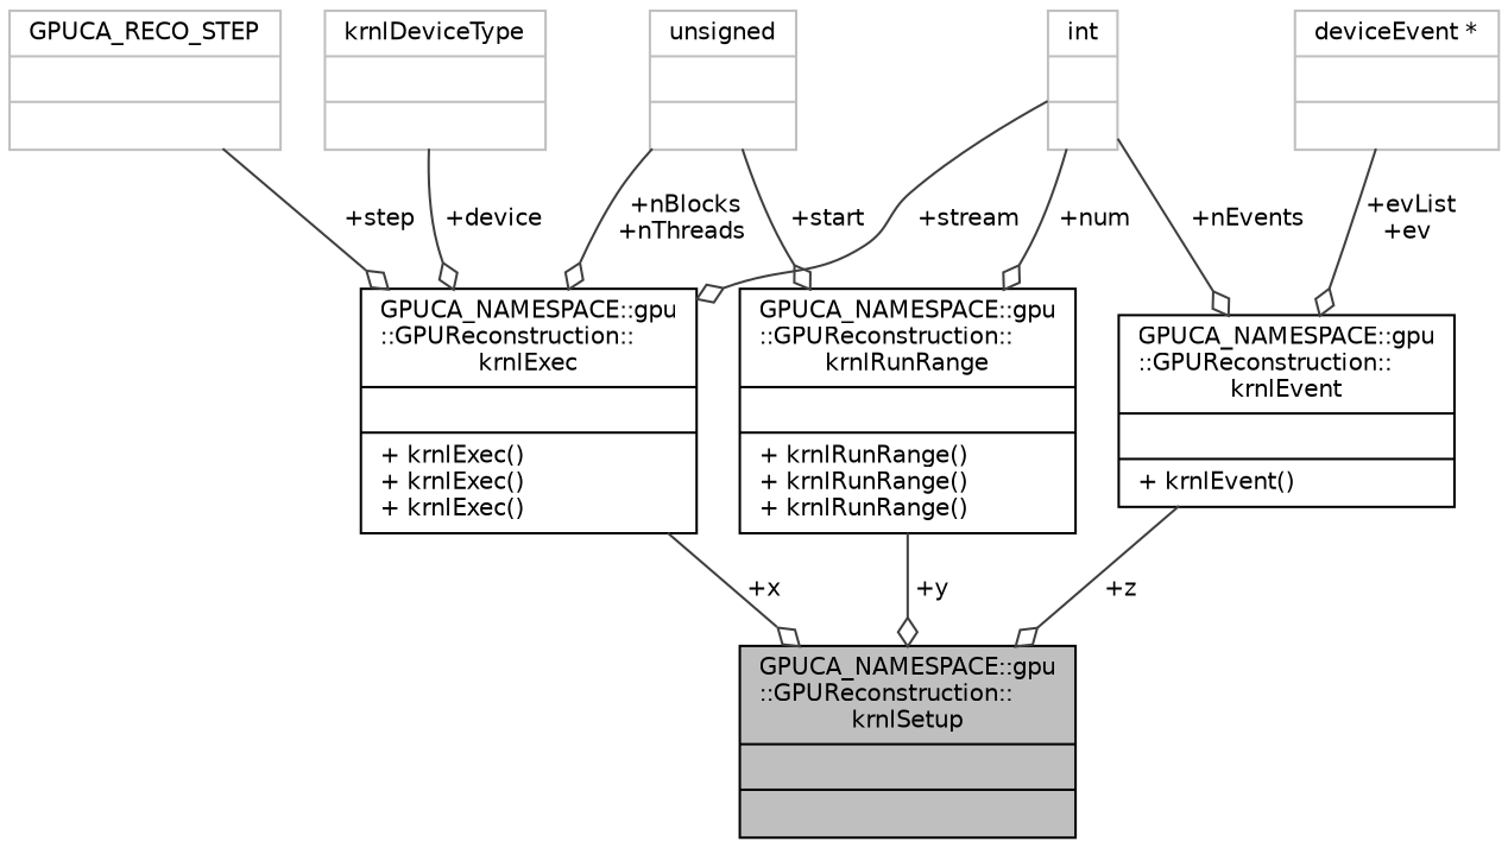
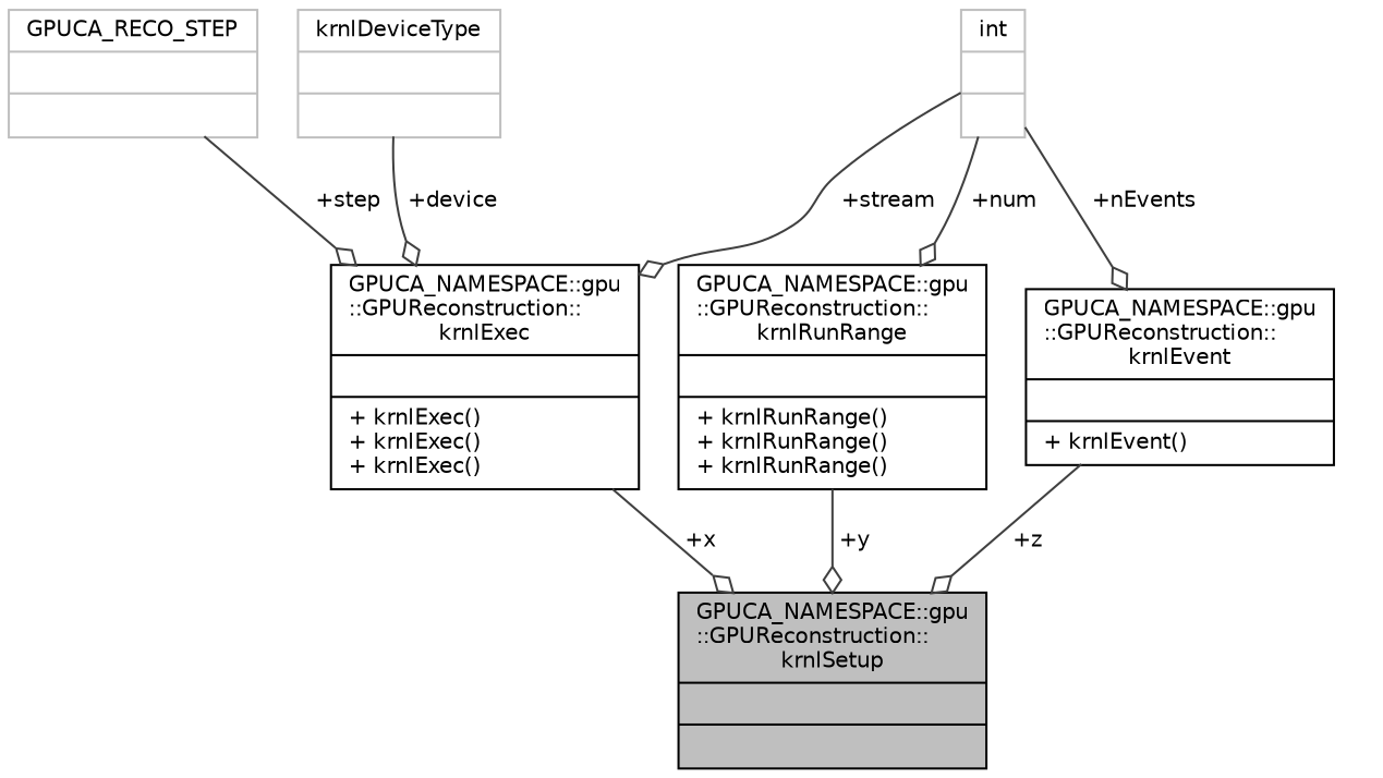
  digraph {
    node [color=grey75 fontname=Helvetica fontsize=10 shape=record]
    edge [arrowhead=odiamond color=grey25 fontname=Helvetica fontsize=10 labelfontname=Helvetica labelfontsize=10 style=solid]
    n1 [color=black fillcolor=grey75 fontcolor=black height=0.2 label="{GPUCA_NAMESPACE::gpu\l::GPUReconstruction::\lkrnlSetup\n||}" style=filled width=0.4]
    n2 [color=black height=0.2 label="{GPUCA_NAMESPACE::gpu\l::GPUReconstruction::\lkrnlExec\n||+ krnlExec()\l+ krnlExec()\l+ krnlExec()\l}" width=0.4]
    n3 [height=0.2 label="{GPUCA_RECO_STEP\n||}" width=0.4]
    n4 [height=0.2 label="{int\n||}" width=0.4]
    n5 [color=black height=0.2 label="{GPUCA_NAMESPACE::gpu\l::GPUReconstruction::\lkrnlRunRange\n||+ krnlRunRange()\l+ krnlRunRange()\l+ krnlRunRange()\l}" width=0.4]
    n6 [color=black height=0.2 label="{GPUCA_NAMESPACE::gpu\l::GPUReconstruction::\lkrnlEvent\n||+ krnlEvent()\l}" width=0.4]
    n7 [height=0.2 label="{krnlDeviceType\n||}" width=0.4]
-   n8 [height=0.2 label="{unsigned\n||}" width=0.4]
-   n9 [height=0.2 label="{deviceEvent *\n||}" width=0.4]
    n2 -> n1 [label=" +x"]
    n3 -> n2 [label=" +step"]
    n4 -> n2 [label=" +stream"]
    n4 -> n5 [label=" +num"]
    n4 -> n6 [label=" +nEvents"]
    n5 -> n1 [label=" +y"]
    n6 -> n1 [label=" +z"]
    n7 -> n2 [label=" +device"]
-   n8 -> n2 [label=" +nBlocks\n+nThreads"]
-   n8 -> n5 [label=" +start"]
-   n9 -> n6 [label=" +evList\n+ev"]
  }
